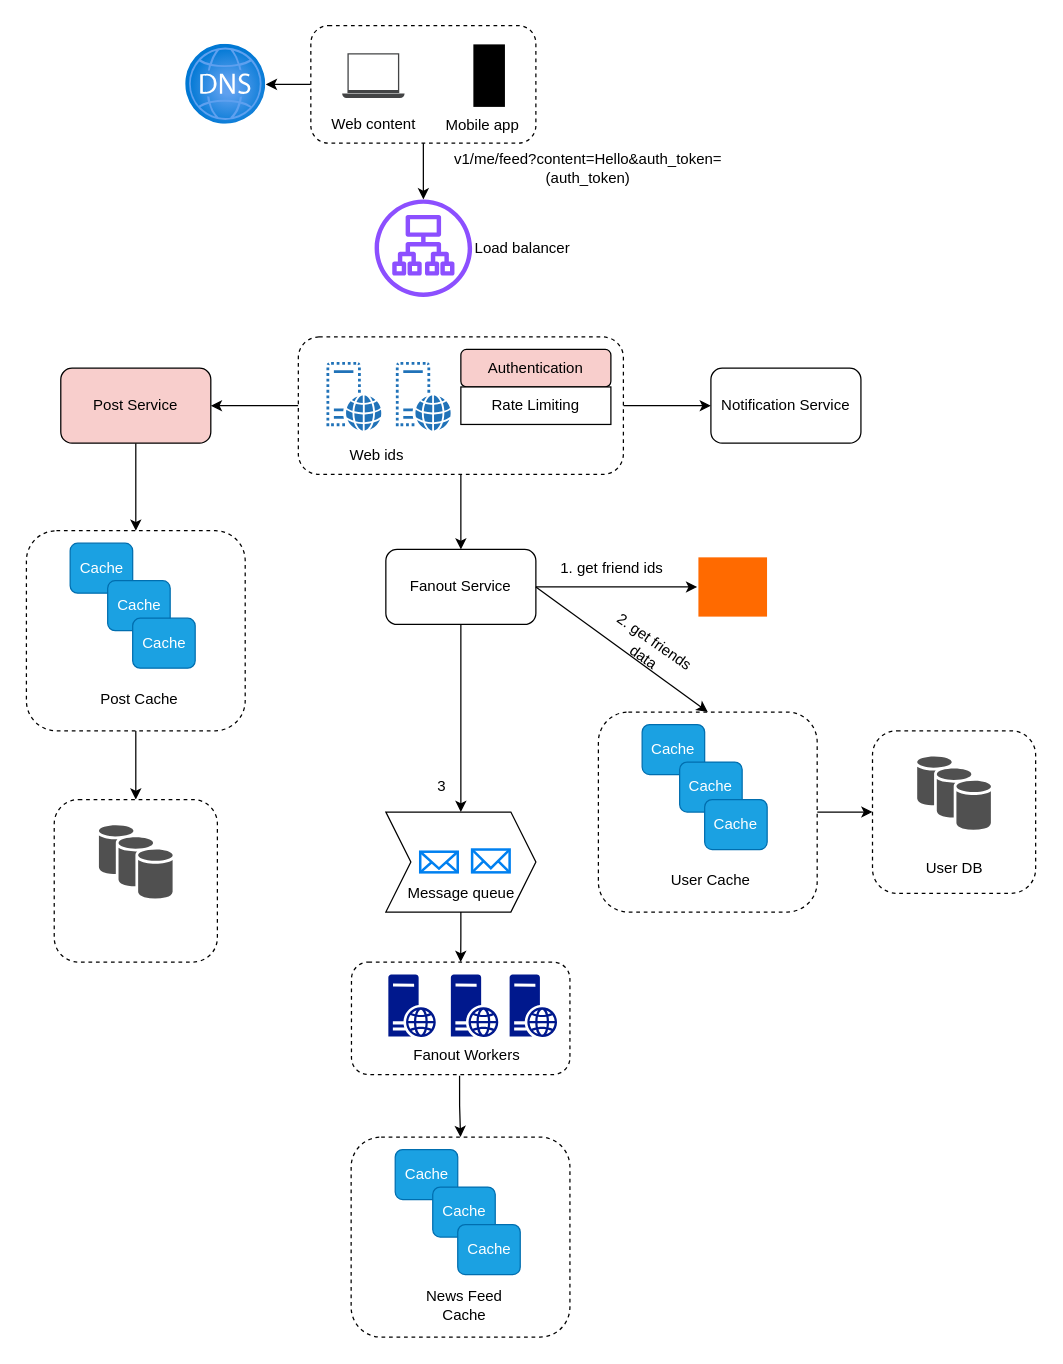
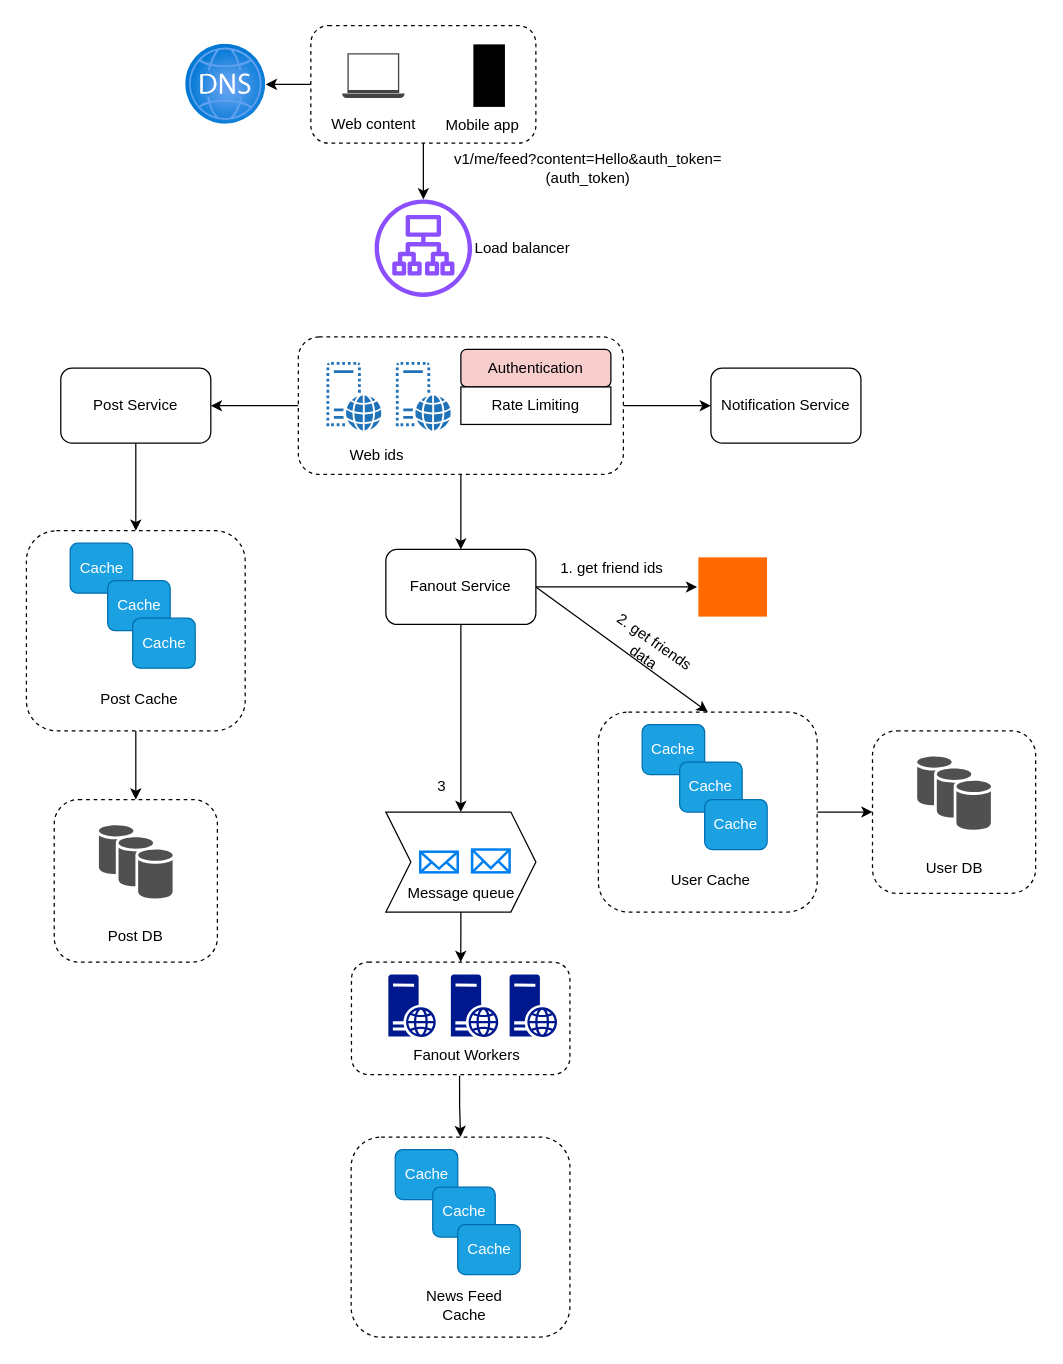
  <mxCell id="0" />
  <mxCell id="1" parent="0" />
  <mxCell id="2" value="" style="rounded=1;whiteSpace=wrap;html=1;dashed=1;" vertex="1" parent="1"><mxGeometry x="280.5" y="769" width="174.74" height="90" as="geometry" /></mxCell>
  <mxCell id="3" value="" style="rounded=1;whiteSpace=wrap;html=1;dashed=1;" vertex="1" parent="1"><mxGeometry x="697.25" y="584" width="130.5" height="130" as="geometry" /></mxCell>
  <mxCell id="4" style="edgeStyle=orthogonalEdgeStyle;rounded=0;orthogonalLoop=1;jettySize=auto;html=1;exitX=1;exitY=0.5;exitDx=0;exitDy=0;entryX=0;entryY=0.5;entryDx=0;entryDy=0;" edge="1" parent="1" source="5" target="3"><mxGeometry relative="1" as="geometry" /></mxCell>
  <mxCell id="5" value="" style="rounded=1;whiteSpace=wrap;html=1;dashed=1;" vertex="1" parent="1"><mxGeometry x="478" y="569" width="175" height="160" as="geometry" /></mxCell>
  <mxCell id="6" style="edgeStyle=orthogonalEdgeStyle;rounded=0;orthogonalLoop=1;jettySize=auto;html=1;exitX=1;exitY=0.5;exitDx=0;exitDy=0;entryX=0;entryY=0.5;entryDx=0;entryDy=0;" edge="1" parent="1" source="9" target="26"><mxGeometry relative="1" as="geometry" /></mxCell>
  <mxCell id="7" style="edgeStyle=orthogonalEdgeStyle;rounded=0;orthogonalLoop=1;jettySize=auto;html=1;exitX=0;exitY=0.5;exitDx=0;exitDy=0;entryX=1;entryY=0.5;entryDx=0;entryDy=0;" edge="1" parent="1" source="9" target="28"><mxGeometry relative="1" as="geometry" /></mxCell>
  <mxCell id="8" style="edgeStyle=orthogonalEdgeStyle;rounded=0;orthogonalLoop=1;jettySize=auto;html=1;exitX=0.5;exitY=1;exitDx=0;exitDy=0;entryX=0.5;entryY=0;entryDx=0;entryDy=0;" edge="1" parent="1" source="9" target="29"><mxGeometry relative="1" as="geometry" /></mxCell>
  <mxCell id="9" value="" style="rounded=1;whiteSpace=wrap;html=1;dashed=1;" vertex="1" parent="1"><mxGeometry x="238" y="269" width="260" height="110" as="geometry" /></mxCell>
  <mxCell id="10" style="edgeStyle=orthogonalEdgeStyle;rounded=0;orthogonalLoop=1;jettySize=auto;html=1;exitX=0;exitY=0.5;exitDx=0;exitDy=0;" edge="1" parent="1" source="11" target="14"><mxGeometry relative="1" as="geometry" /></mxCell>
  <mxCell id="11" value="" style="rounded=1;whiteSpace=wrap;html=1;dashed=1;" vertex="1" parent="1"><mxGeometry x="248" y="20" width="180" height="94" as="geometry" /></mxCell>
  <mxCell id="12" value="" style="sketch=0;pointerEvents=1;shadow=0;dashed=0;html=1;strokeColor=none;fillColor=#434445;aspect=fixed;labelPosition=center;verticalLabelPosition=bottom;verticalAlign=top;align=center;outlineConnect=0;shape=mxgraph.vvd.laptop;" vertex="1" parent="1"><mxGeometry x="273" y="42" width="50" height="36" as="geometry" /></mxCell>
  <mxCell id="13" value="" style="sketch=0;verticalLabelPosition=bottom;sketch=0;aspect=fixed;html=1;verticalAlign=top;strokeColor=none;fillColor=#000000;align=center;outlineConnect=0;pointerEvents=1;shape=mxgraph.citrix2.mobile;" vertex="1" parent="1"><mxGeometry x="378" y="35" width="25.255" height="50" as="geometry" /></mxCell>
  <mxCell id="14" value="" style="image;aspect=fixed;html=1;points=[];align=center;fontSize=12;image=img/lib/azure2/networking/DNS_Zones.svg;" vertex="1" parent="1"><mxGeometry x="148" y="35" width="64" height="64" as="geometry" /></mxCell>
  <mxCell id="15" style="edgeStyle=orthogonalEdgeStyle;rounded=0;orthogonalLoop=1;jettySize=auto;html=1;exitX=0.5;exitY=1;exitDx=0;exitDy=0;" edge="1" parent="1" source="11" target="18"><mxGeometry relative="1" as="geometry" /></mxCell>
  <mxCell id="16" value="Web content" style="text;html=1;align=center;verticalAlign=middle;whiteSpace=wrap;rounded=0;" vertex="1" parent="1"><mxGeometry x="260.5" y="84" width="75" height="30" as="geometry" /></mxCell>
  <mxCell id="17" value="Mobile app" style="text;html=1;align=center;verticalAlign=middle;whiteSpace=wrap;rounded=0;" vertex="1" parent="1"><mxGeometry x="348" y="85" width="75" height="30" as="geometry" /></mxCell>
  <mxCell id="18" value="" style="sketch=0;outlineConnect=0;fontColor=#232F3E;gradientColor=none;fillColor=#8C4FFF;strokeColor=none;dashed=0;verticalLabelPosition=bottom;verticalAlign=top;align=center;html=1;fontSize=12;fontStyle=0;aspect=fixed;pointerEvents=1;shape=mxgraph.aws4.application_load_balancer;" vertex="1" parent="1"><mxGeometry x="299" y="159" width="78" height="78" as="geometry" /></mxCell>
  <mxCell id="19" value="Load balancer" style="text;html=1;align=center;verticalAlign=middle;whiteSpace=wrap;rounded=0;" vertex="1" parent="1"><mxGeometry x="377" y="183" width="81" height="30" as="geometry" /></mxCell>
  <mxCell id="20" value="v1/me/feed?content=Hello&amp;amp;auth_token=(auth_token)" style="text;html=1;align=center;verticalAlign=middle;whiteSpace=wrap;rounded=0;" vertex="1" parent="1"><mxGeometry x="342" y="119" width="256" height="30" as="geometry" /></mxCell>
  <mxCell id="21" value="" style="sketch=0;pointerEvents=1;shadow=0;dashed=0;html=1;strokeColor=none;labelPosition=center;verticalLabelPosition=bottom;verticalAlign=top;outlineConnect=0;align=center;shape=mxgraph.office.servers.virtual_web_server;fillColor=#2072B8;" vertex="1" parent="1"><mxGeometry x="260.5" y="289" width="44" height="55" as="geometry" /></mxCell>
  <mxCell id="22" value="" style="sketch=0;pointerEvents=1;shadow=0;dashed=0;html=1;strokeColor=none;labelPosition=center;verticalLabelPosition=bottom;verticalAlign=top;outlineConnect=0;align=center;shape=mxgraph.office.servers.virtual_web_server;fillColor=#2072B8;" vertex="1" parent="1"><mxGeometry x="316" y="289" width="44" height="55" as="geometry" /></mxCell>
  <mxCell id="23" value="Web ids" style="text;html=1;align=center;verticalAlign=middle;whiteSpace=wrap;rounded=0;" vertex="1" parent="1"><mxGeometry x="260.5" y="349" width="80" height="30" as="geometry" /></mxCell>
  <mxCell id="24" value="Authentication" style="rounded=1;whiteSpace=wrap;html=1;fillColor=#f8cecc;" vertex="1" parent="1"><mxGeometry x="368" y="279" width="120" height="30" as="geometry" /></mxCell>
  <mxCell id="25" value="Rate Limiting" style="whiteSpace=wrap;html=1;rounded=0;" vertex="1" parent="1"><mxGeometry x="368" y="309" width="120" height="30" as="geometry" /></mxCell>
  <mxCell id="26" value="Notification Service" style="rounded=1;whiteSpace=wrap;html=1;" vertex="1" parent="1"><mxGeometry x="568" y="294" width="120" height="60" as="geometry" /></mxCell>
  <mxCell id="27" style="edgeStyle=orthogonalEdgeStyle;rounded=0;orthogonalLoop=1;jettySize=auto;html=1;exitX=0.5;exitY=1;exitDx=0;exitDy=0;entryX=0.5;entryY=0;entryDx=0;entryDy=0;" edge="1" parent="1" source="28" target="42"><mxGeometry relative="1" as="geometry" /></mxCell>
- <mxCell id="28" value="Post Service" style="rounded=1;whiteSpace=wrap;html=1;fillColor=#f8cecc;" vertex="1" parent="1"><mxGeometry x="48" y="294" width="120" height="60" as="geometry" /></mxCell>
+ <mxCell id="28" value="Post Service" style="rounded=1;whiteSpace=wrap;html=1;" vertex="1" parent="1"><mxGeometry x="48" y="294" width="120" height="60" as="geometry" /></mxCell>
  <mxCell id="29" value="Fanout Service" style="rounded=1;whiteSpace=wrap;html=1;" vertex="1" parent="1"><mxGeometry x="308" y="439" width="120" height="60" as="geometry" /></mxCell>
  <mxCell id="30" value="" style="points=[];aspect=fixed;html=1;align=center;shadow=0;dashed=0;fillColor=#FF6A00;strokeColor=none;shape=mxgraph.alibaba_cloud.gdb_graph_database;" vertex="1" parent="1"><mxGeometry x="558" y="445.3" width="54.9" height="47.4" as="geometry" /></mxCell>
  <mxCell id="31" style="edgeStyle=orthogonalEdgeStyle;rounded=0;orthogonalLoop=1;jettySize=auto;html=1;exitX=1;exitY=0.5;exitDx=0;exitDy=0;entryX=-0.018;entryY=0.5;entryDx=0;entryDy=0;entryPerimeter=0;" edge="1" parent="1" source="29" target="30"><mxGeometry relative="1" as="geometry" /></mxCell>
  <mxCell id="32" value="1. get friend ids" style="text;html=1;align=center;verticalAlign=middle;whiteSpace=wrap;rounded=0;" vertex="1" parent="1"><mxGeometry x="440" y="439" width="98" height="30" as="geometry" /></mxCell>
  <mxCell id="33" value="Cache" style="rounded=1;whiteSpace=wrap;html=1;fillColor=#1ba1e2;fontColor=#ffffff;strokeColor=#006EAF;" vertex="1" parent="1"><mxGeometry x="513" y="579" width="50" height="40" as="geometry" /></mxCell>
  <mxCell id="34" value="Cache" style="rounded=1;whiteSpace=wrap;html=1;fillColor=#1ba1e2;fontColor=#ffffff;strokeColor=#006EAF;" vertex="1" parent="1"><mxGeometry x="543" y="609" width="50" height="40" as="geometry" /></mxCell>
  <mxCell id="35" value="Cache" style="rounded=1;whiteSpace=wrap;html=1;fillColor=#1ba1e2;fontColor=#ffffff;strokeColor=#006EAF;" vertex="1" parent="1"><mxGeometry x="563" y="639" width="50" height="40" as="geometry" /></mxCell>
  <mxCell id="36" value="" style="endArrow=classic;html=1;rounded=0;entryX=0.5;entryY=0;entryDx=0;entryDy=0;exitX=1;exitY=0.5;exitDx=0;exitDy=0;" edge="1" parent="1" source="29" target="5"><mxGeometry width="50" height="50" relative="1" as="geometry"><mxPoint x="368" y="499" as="sourcePoint" /><mxPoint x="418" y="449" as="targetPoint" /></mxGeometry></mxCell>
  <mxCell id="37" value="2. get friends data" style="text;html=1;align=center;verticalAlign=middle;whiteSpace=wrap;rounded=0;rotation=35;" vertex="1" parent="1"><mxGeometry x="470" y="504" width="98" height="30" as="geometry" /></mxCell>
  <mxCell id="38" value="" style="sketch=0;shadow=0;dashed=0;html=1;strokeColor=none;fillColor=#505050;labelPosition=center;verticalLabelPosition=bottom;verticalAlign=top;outlineConnect=0;align=center;shape=mxgraph.office.databases.database_availability_group;" vertex="1" parent="1"><mxGeometry x="733" y="604.5" width="59" height="59" as="geometry" /></mxCell>
  <mxCell id="39" value="User Cache" style="text;html=1;align=center;verticalAlign=middle;whiteSpace=wrap;rounded=0;" vertex="1" parent="1"><mxGeometry x="533" y="689" width="70" height="30" as="geometry" /></mxCell>
  <mxCell id="40" value="User DB" style="text;html=1;align=center;verticalAlign=middle;whiteSpace=wrap;rounded=0;" vertex="1" parent="1"><mxGeometry x="727.5" y="679" width="70" height="30" as="geometry" /></mxCell>
  <mxCell id="41" style="edgeStyle=orthogonalEdgeStyle;rounded=0;orthogonalLoop=1;jettySize=auto;html=1;exitX=0.5;exitY=1;exitDx=0;exitDy=0;entryX=0.5;entryY=0;entryDx=0;entryDy=0;" edge="1" parent="1" source="42" target="47"><mxGeometry relative="1" as="geometry" /></mxCell>
  <mxCell id="42" value="" style="rounded=1;whiteSpace=wrap;html=1;dashed=1;" vertex="1" parent="1"><mxGeometry x="20.5" y="424" width="175" height="160" as="geometry" /></mxCell>
  <mxCell id="43" value="Cache" style="rounded=1;whiteSpace=wrap;html=1;fillColor=#1ba1e2;fontColor=#ffffff;strokeColor=#006EAF;" vertex="1" parent="1"><mxGeometry x="55.5" y="434" width="50" height="40" as="geometry" /></mxCell>
  <mxCell id="44" value="Cache" style="rounded=1;whiteSpace=wrap;html=1;fillColor=#1ba1e2;fontColor=#ffffff;strokeColor=#006EAF;" vertex="1" parent="1"><mxGeometry x="85.5" y="464" width="50" height="40" as="geometry" /></mxCell>
  <mxCell id="45" value="Cache" style="rounded=1;whiteSpace=wrap;html=1;fillColor=#1ba1e2;fontColor=#ffffff;strokeColor=#006EAF;" vertex="1" parent="1"><mxGeometry x="105.5" y="494" width="50" height="40" as="geometry" /></mxCell>
  <mxCell id="46" value="Post Cache" style="text;html=1;align=center;verticalAlign=middle;whiteSpace=wrap;rounded=0;" vertex="1" parent="1"><mxGeometry x="75.5" y="544" width="70" height="30" as="geometry" /></mxCell>
  <mxCell id="47" value="" style="rounded=1;whiteSpace=wrap;html=1;dashed=1;" vertex="1" parent="1"><mxGeometry x="42.75" y="639" width="130.5" height="130" as="geometry" /></mxCell>
  <mxCell id="48" value="" style="sketch=0;shadow=0;dashed=0;html=1;strokeColor=none;fillColor=#505050;labelPosition=center;verticalLabelPosition=bottom;verticalAlign=top;outlineConnect=0;align=center;shape=mxgraph.office.databases.database_availability_group;" vertex="1" parent="1"><mxGeometry x="78.5" y="659.5" width="59" height="59" as="geometry" /></mxCell>
+ <mxCell id="49" value="Post DB" style="text;html=1;align=center;verticalAlign=middle;whiteSpace=wrap;rounded=0;" vertex="1" parent="1"><mxGeometry x="73" y="734" width="70" height="30" as="geometry" /></mxCell>
  <mxCell id="50" value="" style="shape=step;perimeter=stepPerimeter;whiteSpace=wrap;html=1;fixedSize=1;" vertex="1" parent="1"><mxGeometry x="308" y="649" width="120" height="80" as="geometry" /></mxCell>
  <mxCell id="51" value="" style="html=1;verticalLabelPosition=bottom;align=center;labelBackgroundColor=#ffffff;verticalAlign=top;strokeWidth=2;strokeColor=#0080F0;shadow=0;dashed=0;shape=mxgraph.ios7.icons.mail;" vertex="1" parent="1"><mxGeometry x="335.5" y="680.75" width="30" height="16.5" as="geometry" /></mxCell>
  <mxCell id="52" value="" style="html=1;verticalLabelPosition=bottom;align=center;labelBackgroundColor=#ffffff;verticalAlign=top;strokeWidth=2;strokeColor=#0080F0;shadow=0;dashed=0;shape=mxgraph.ios7.icons.mail;" vertex="1" parent="1"><mxGeometry x="377" y="679" width="30" height="18.25" as="geometry" /></mxCell>
  <mxCell id="53" style="edgeStyle=orthogonalEdgeStyle;rounded=0;orthogonalLoop=1;jettySize=auto;html=1;exitX=0.5;exitY=1;exitDx=0;exitDy=0;entryX=0.5;entryY=0;entryDx=0;entryDy=0;" edge="1" parent="1" source="54" target="2"><mxGeometry relative="1" as="geometry" /></mxCell>
  <mxCell id="54" value="Message queue" style="text;html=1;align=center;verticalAlign=middle;whiteSpace=wrap;rounded=0;" vertex="1" parent="1"><mxGeometry x="321.75" y="699" width="92.5" height="30" as="geometry" /></mxCell>
  <mxCell id="55" style="edgeStyle=orthogonalEdgeStyle;rounded=0;orthogonalLoop=1;jettySize=auto;html=1;exitX=0.5;exitY=1;exitDx=0;exitDy=0;entryX=0.5;entryY=0;entryDx=0;entryDy=0;" edge="1" parent="1" source="29" target="50"><mxGeometry relative="1" as="geometry"><mxPoint x="368" y="604" as="sourcePoint" /></mxGeometry></mxCell>
  <mxCell id="56" value="3" style="text;html=1;align=center;verticalAlign=middle;whiteSpace=wrap;rounded=0;" vertex="1" parent="1"><mxGeometry x="323" y="614" width="60" height="30" as="geometry" /></mxCell>
  <mxCell id="57" value="" style="sketch=0;aspect=fixed;pointerEvents=1;shadow=0;dashed=0;html=1;strokeColor=none;labelPosition=center;verticalLabelPosition=bottom;verticalAlign=top;align=center;fillColor=#00188D;shape=mxgraph.mscae.enterprise.web_server" vertex="1" parent="1"><mxGeometry x="310" y="779" width="38" height="50" as="geometry" /></mxCell>
  <mxCell id="58" value="" style="sketch=0;aspect=fixed;pointerEvents=1;shadow=0;dashed=0;html=1;strokeColor=none;labelPosition=center;verticalLabelPosition=bottom;verticalAlign=top;align=center;fillColor=#00188D;shape=mxgraph.mscae.enterprise.web_server" vertex="1" parent="1"><mxGeometry x="360" y="779" width="38" height="50" as="geometry" /></mxCell>
  <mxCell id="59" value="" style="sketch=0;aspect=fixed;pointerEvents=1;shadow=0;dashed=0;html=1;strokeColor=none;labelPosition=center;verticalLabelPosition=bottom;verticalAlign=top;align=center;fillColor=#00188D;shape=mxgraph.mscae.enterprise.web_server" vertex="1" parent="1"><mxGeometry x="407" y="779" width="38" height="50" as="geometry" /></mxCell>
  <mxCell id="60" style="edgeStyle=orthogonalEdgeStyle;rounded=0;orthogonalLoop=1;jettySize=auto;html=1;exitX=0.433;exitY=1.033;exitDx=0;exitDy=0;entryX=0.5;entryY=0;entryDx=0;entryDy=0;exitPerimeter=0;" edge="1" parent="1" source="61" target="62"><mxGeometry relative="1" as="geometry" /></mxCell>
  <mxCell id="61" value="Fanout Workers" style="text;html=1;align=center;verticalAlign=middle;whiteSpace=wrap;rounded=0;" vertex="1" parent="1"><mxGeometry x="328" y="829" width="90" height="30" as="geometry" /></mxCell>
  <mxCell id="62" value="" style="rounded=1;whiteSpace=wrap;html=1;dashed=1;" vertex="1" parent="1"><mxGeometry x="280.24" y="909" width="175" height="160" as="geometry" /></mxCell>
  <mxCell id="63" value="Cache" style="rounded=1;whiteSpace=wrap;html=1;fillColor=#1ba1e2;fontColor=#ffffff;strokeColor=#006EAF;" vertex="1" parent="1"><mxGeometry x="315.5" y="919" width="50" height="40" as="geometry" /></mxCell>
  <mxCell id="64" value="Cache" style="rounded=1;whiteSpace=wrap;html=1;fillColor=#1ba1e2;fontColor=#ffffff;strokeColor=#006EAF;" vertex="1" parent="1"><mxGeometry x="345.5" y="949" width="50" height="40" as="geometry" /></mxCell>
  <mxCell id="65" value="Cache" style="rounded=1;whiteSpace=wrap;html=1;fillColor=#1ba1e2;fontColor=#ffffff;strokeColor=#006EAF;" vertex="1" parent="1"><mxGeometry x="365.5" y="979" width="50" height="40" as="geometry" /></mxCell>
  <mxCell id="66" value="News Feed Cache" style="text;html=1;align=center;verticalAlign=middle;whiteSpace=wrap;rounded=0;" vertex="1" parent="1"><mxGeometry x="335.5" y="1029" width="70" height="30" as="geometry" /></mxCell>
